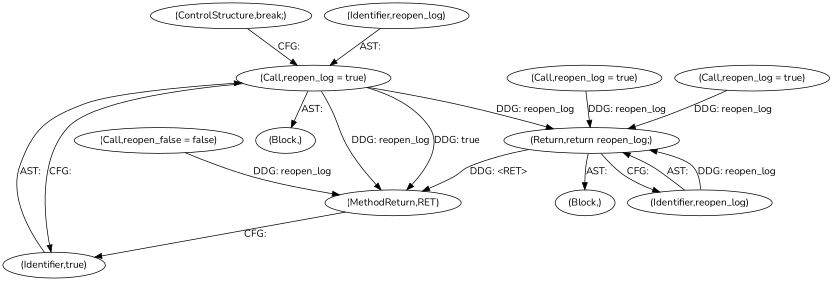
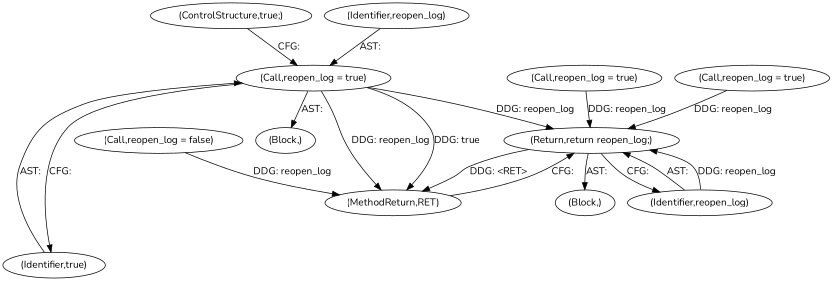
  digraph {
    fontname=Nunito
    node [fontname=Nunito]
    edge [fontname=Nunito]
    n1 [label="(Call,reopen_log = true)"]
    n2 [label="(Return,return reopen_log;)"]
    n3 [label="(MethodReturn,RET)"]
    n4 [label="(Block,)"]
    n5 [label="(Identifier,true)"]
    n6 [label="(Identifier,reopen_log)"]
    n7 [label="(Block,)"]
    n8 [label="(Call,reopen_log = true)"]
-   n9 [label="(ControlStructure,break;)"]
-   n10 [label="(Call,reopen_false = false)"]
+   n9 [label="(ControlStructure,true;)"]
+   n10 [label="(Call,reopen_log = false)"]
    n11 [label="(Call,reopen_log = true)"]
    n12 [label="(Identifier,reopen_log)"]
    n1 -> n2 [label="DDG: reopen_log"]
    n1 -> n3 [label="DDG: reopen_log"]
    n1 -> n3 [label="DDG: true"]
    n1 -> n4 [label="AST: "]
    n1 -> n5 [label="CFG: "]
    n2 -> n3 [label="DDG: <RET>"]
    n2 -> n6 [label="CFG: "]
    n2 -> n7 [label="AST: "]
-   n3 -> n5 [label="CFG: "]
+   n3 -> n2 [label="CFG: "]
    n5 -> n1 [label="AST: "]
    n6 -> n2 [label="AST: "]
    n6 -> n2 [label="DDG: reopen_log"]
    n8 -> n2 [label="DDG: reopen_log"]
    n9 -> n1 [label="CFG: "]
    n10 -> n3 [label="DDG: reopen_log"]
    n11 -> n2 [label="DDG: reopen_log"]
    n12 -> n1 [label="AST: "]
  }
